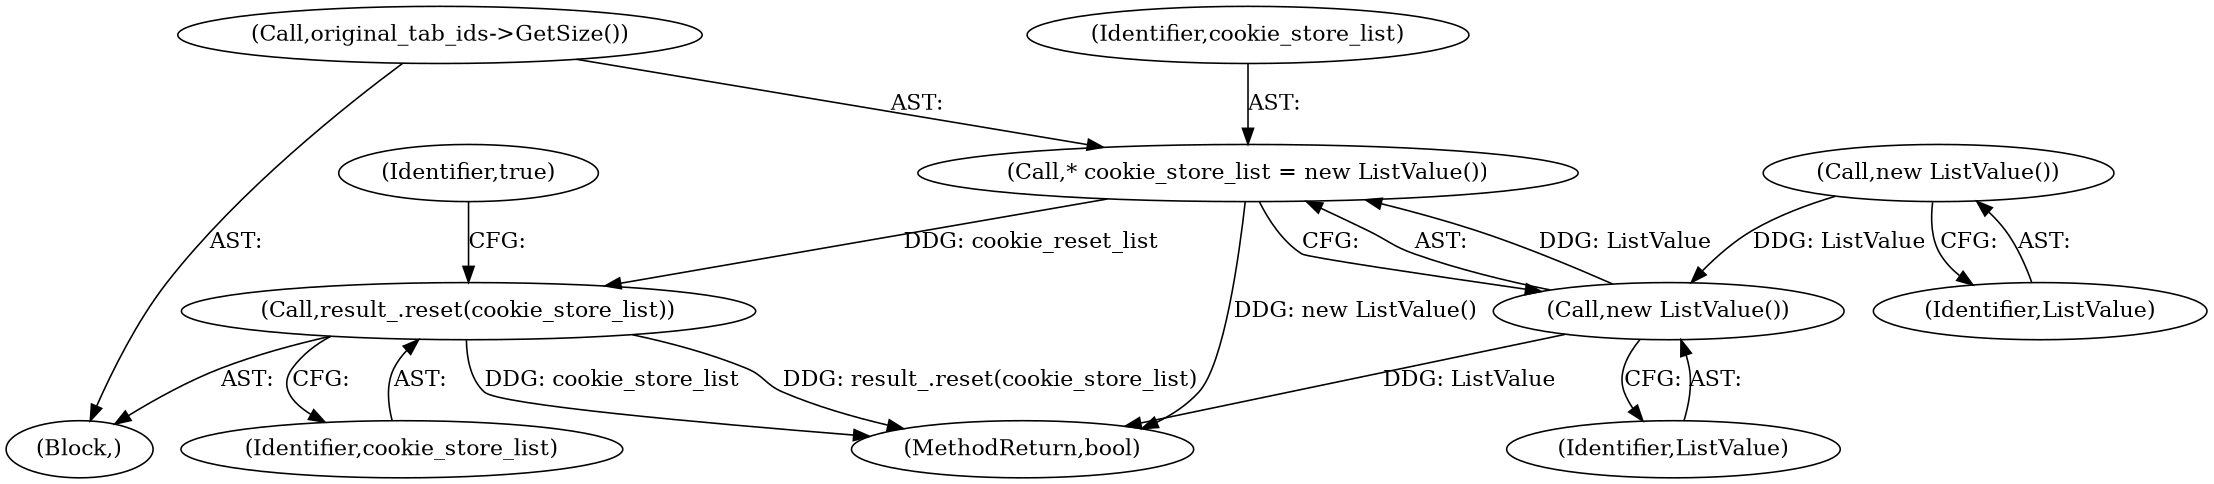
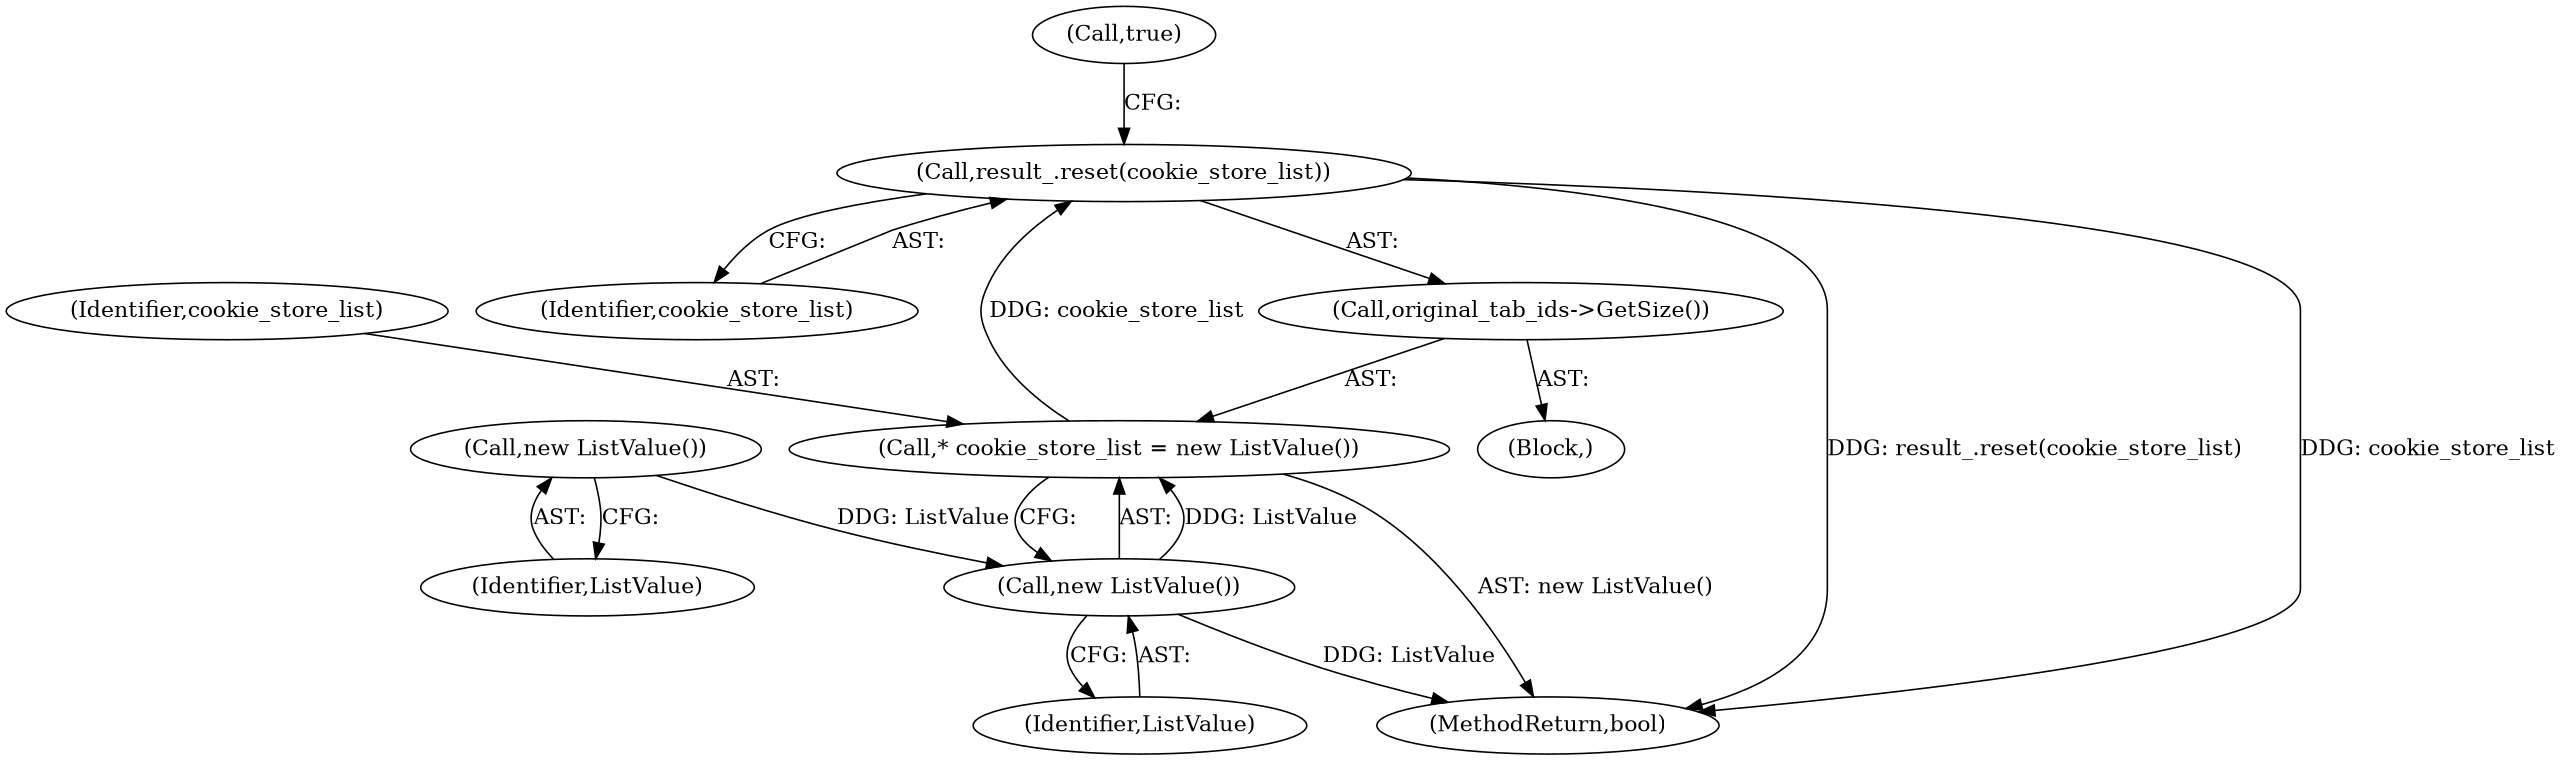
  digraph {
    n1 [label="(Call,result_.reset(cookie_store_list))"]
    n2 [label="(Identifier,cookie_store_list)"]
    n3 [label="(Block,)"]
    n4 [label="(MethodReturn,bool)"]
    n5 [label="(Call,* cookie_store_list = new ListValue())"]
    n6 [label="(Call,new ListValue())"]
    n7 [label="(Identifier,ListValue)"]
    n8 [label="(Call,new ListValue())"]
    n9 [label="(Identifier,ListValue)"]
    n10 [label="(Identifier,cookie_store_list)"]
    n11 [label="(Call,original_tab_ids->GetSize())"]
-   n12 [label="(Identifier,true)"]
+   n12 [label="(Call,true)"]
    n1 -> n2 [label="CFG: "]
-   n1 -> n3 [label="AST: "]
+   n1 -> n11 [label="AST: "]
    n1 -> n4 [label="DDG: result_.reset(cookie_store_list)"]
    n1 -> n4 [label="DDG: cookie_store_list"]
    n2 -> n1 [label="AST: "]
-   n5 -> n1 [label="DDG: cookie_reset_list"]
-   n5 -> n4 [label="DDG: new ListValue()"]
+   n5 -> n1 [label="DDG: cookie_store_list"]
+   n5 -> n4 [label="AST: new ListValue()"]
    n5 -> n6 [label="CFG: "]
    n6 -> n4 [label="DDG: ListValue"]
    n6 -> n5 [label="AST: "]
    n6 -> n5 [label="DDG: ListValue"]
    n6 -> n7 [label="CFG: "]
    n7 -> n6 [label="AST: "]
    n8 -> n6 [label="DDG: ListValue"]
    n8 -> n9 [label="CFG: "]
    n9 -> n8 [label="AST: "]
    n10 -> n5 [label="AST: "]
    n11 -> n3 [label="AST: "]
    n11 -> n5 [label="AST: "]
    n12 -> n1 [label="CFG: "]
  }
